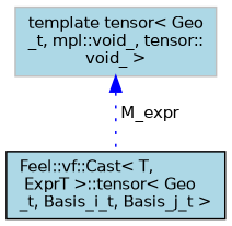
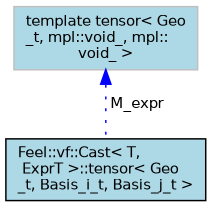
  digraph {
    node [fillcolor=lightblue fontname=Helvetica fontsize=10 shape=record style=filled]
    n1 [color=black fontcolor=black height=0.2 label="Feel::vf::Cast\< T,\l ExprT \>::tensor\< Geo\l_t, Basis_i_t, Basis_j_t \>" width=0.4]
-   n2 [color=grey75 height=0.2 label="template tensor\< Geo\l_t, mpl::void_, tensor::\lvoid_ \>" width=0.4]
+   n2 [color=grey75 height=0.2 label="template tensor\< Geo\l_t, mpl::void_, mpl::\lvoid_ \>" width=0.4]
    n2 -> n1 [color=blue dir=back fontname=Helvetica fontsize=10 label=" M_expr" labelfontname=Helvetica labelfontsize=10 style=dotted]
  }
